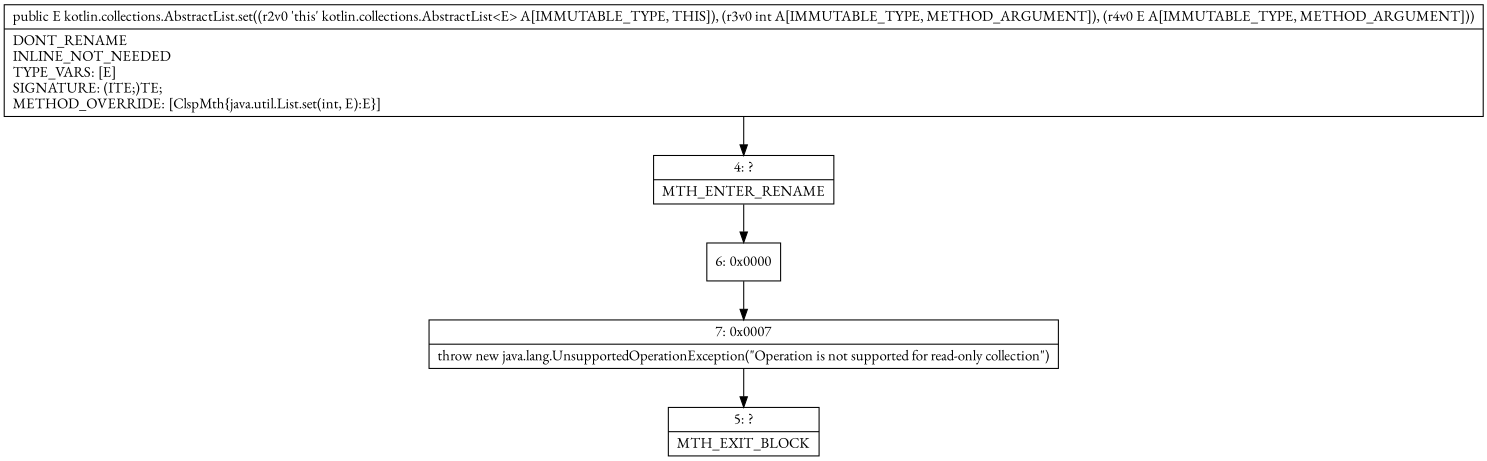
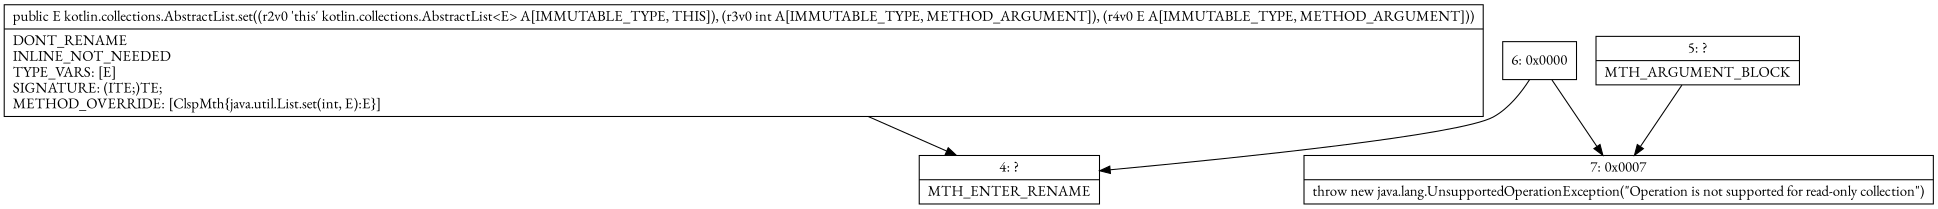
  digraph {
    fontname="EB Garamond"
    node [fontname="EB Garamond" shape=record]
    edge [fontname="EB Garamond"]
    n1 [label="{4\:\ ?|MTH_ENTER_RENAME\l}"]
    n2 [label="{6\:\ 0x0000}"]
    n3 [label="{7\:\ 0x0007|throw new java.lang.UnsupportedOperationException(\"Operation is not supported for read\-only collection\")\l}"]
-   n4 [label="{5\:\ ?|MTH_EXIT_BLOCK\l}"]
+   n4 [label="{5\:\ ?|MTH_ARGUMENT_BLOCK\l}"]
    n5 [label="{public E kotlin.collections.AbstractList.set((r2v0 'this' kotlin.collections.AbstractList\<E\> A[IMMUTABLE_TYPE, THIS]), (r3v0 int A[IMMUTABLE_TYPE, METHOD_ARGUMENT]), (r4v0 E A[IMMUTABLE_TYPE, METHOD_ARGUMENT]))  | DONT_RENAME\lINLINE_NOT_NEEDED\lTYPE_VARS: [E]\lSIGNATURE: (ITE;)TE;\lMETHOD_OVERRIDE: [ClspMth\{java.util.List.set(int, E):E\}]\l}"]
-   n1 -> n2
+   n2 -> n1
    n2 -> n3
-   n3 -> n4
+   n4 -> n3
    n5 -> n1
  }
